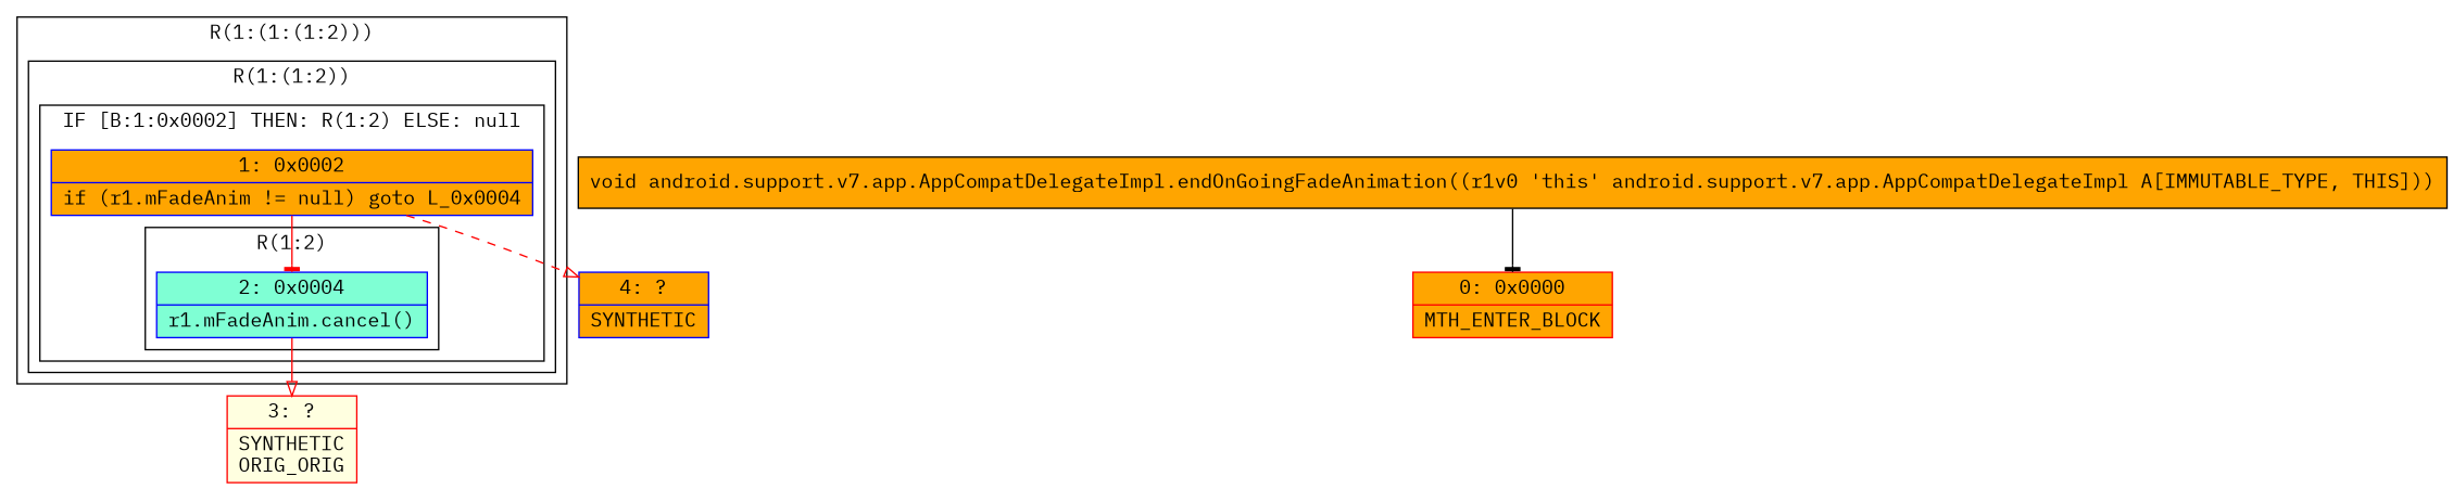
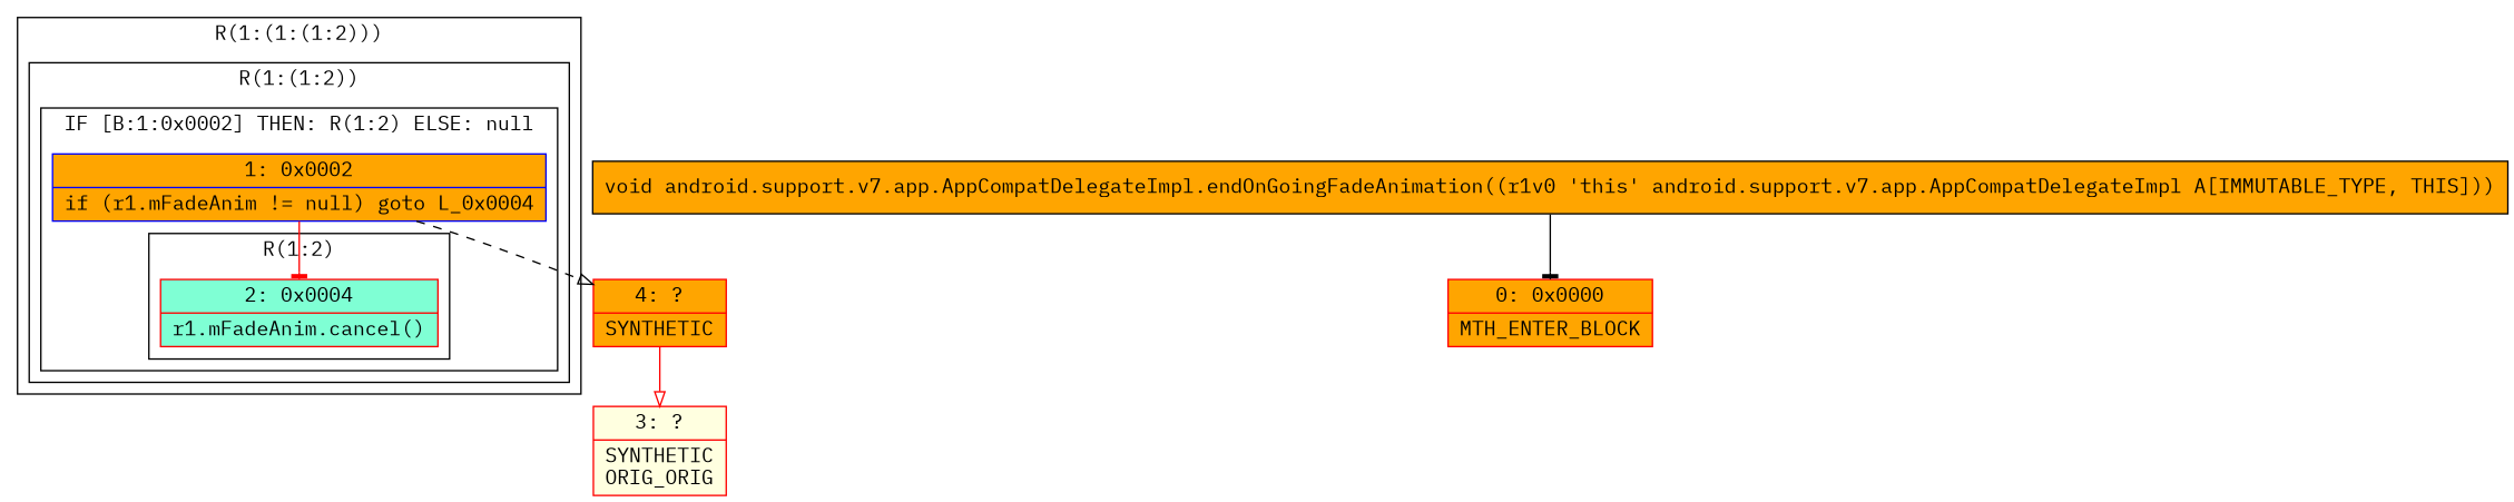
  digraph {
    fontname="IBM Plex Mono"
    node [color=red fillcolor=orange fontname="IBM Plex Mono" shape=record style=filled]
    edge [arrowhead=onormal color=red fontname="IBM Plex Mono"]
-   n1 [color=blue fillcolor=aquamarine label="{2\:\ 0x0004|r1.mFadeAnim.cancel()\l}"]
+   n1 [fillcolor=aquamarine label="{2\:\ 0x0004|r1.mFadeAnim.cancel()\l}"]
    n2 [color=blue label="{1\:\ 0x0002|if (r1.mFadeAnim != null) goto L_0x0004\l}"]
    n3 [fillcolor=lightyellow label="{3\:\ ?|SYNTHETIC\lORIG_ORIG\l}"]
-   n4 [color=blue label="{4\:\ ?|SYNTHETIC\l}"]
+   n4 [label="{4\:\ ?|SYNTHETIC\l}"]
    n5 [label="{0\:\ 0x0000|MTH_ENTER_BLOCK\l}"]
    n6 [label="{void android.support.v7.app.AppCompatDelegateImpl.endOnGoingFadeAnimation((r1v0 'this' android.support.v7.app.AppCompatDelegateImpl A[IMMUTABLE_TYPE, THIS])) }" color=""]
    subgraph cluster_1 {
      label="R(1:(1:(1:2)))"
      subgraph cluster_2 {
        label="R(1:(1:2))"
        subgraph cluster_3 {
          label="IF [B:1:0x0002] THEN: R(1:2) ELSE: null"
          n2
          subgraph cluster_4 {
            label="R(1:2)"
            n1
          }
        }
      }
    }
-   n1 -> n3
+   n4 -> n3
    n2 -> n1 [arrowhead=tee]
-   n2 -> n4 [style=dashed]
+   n2 -> n4 [color=black style=dashed]
    n6 -> n5 [arrowhead=tee color=black]
  }
